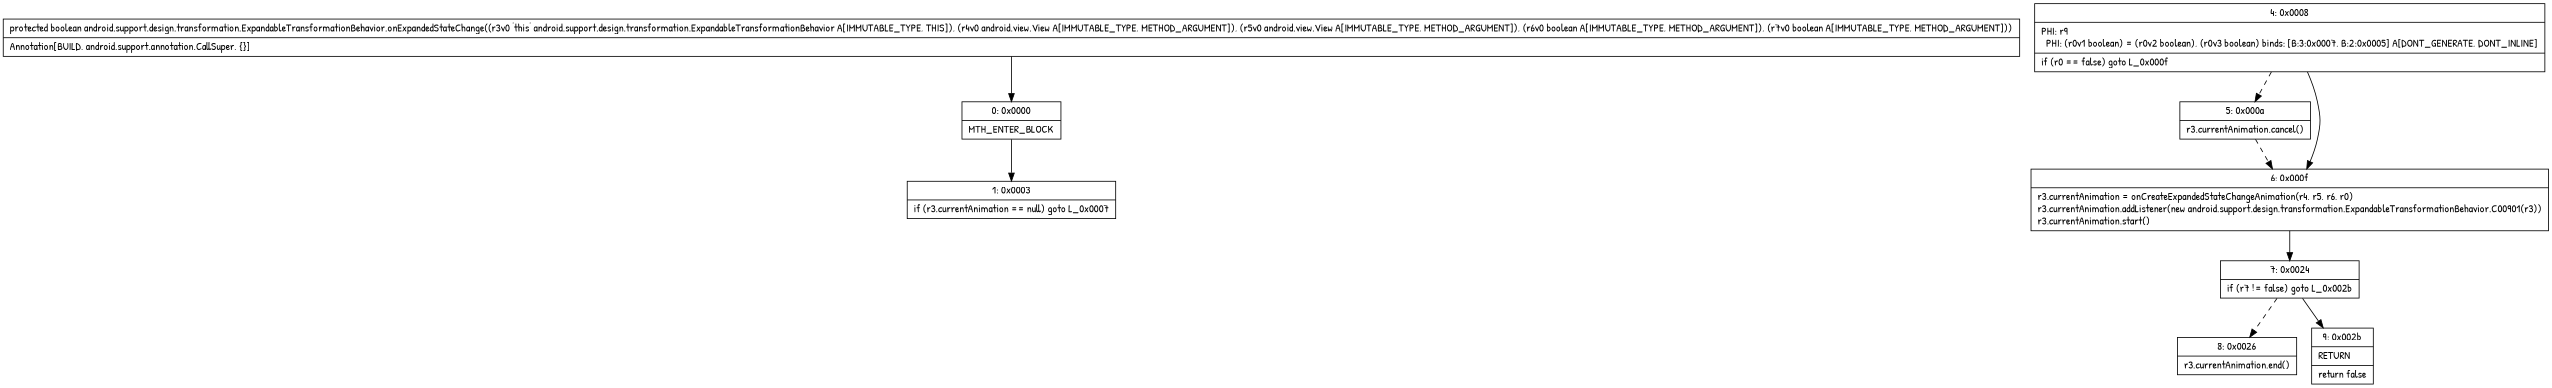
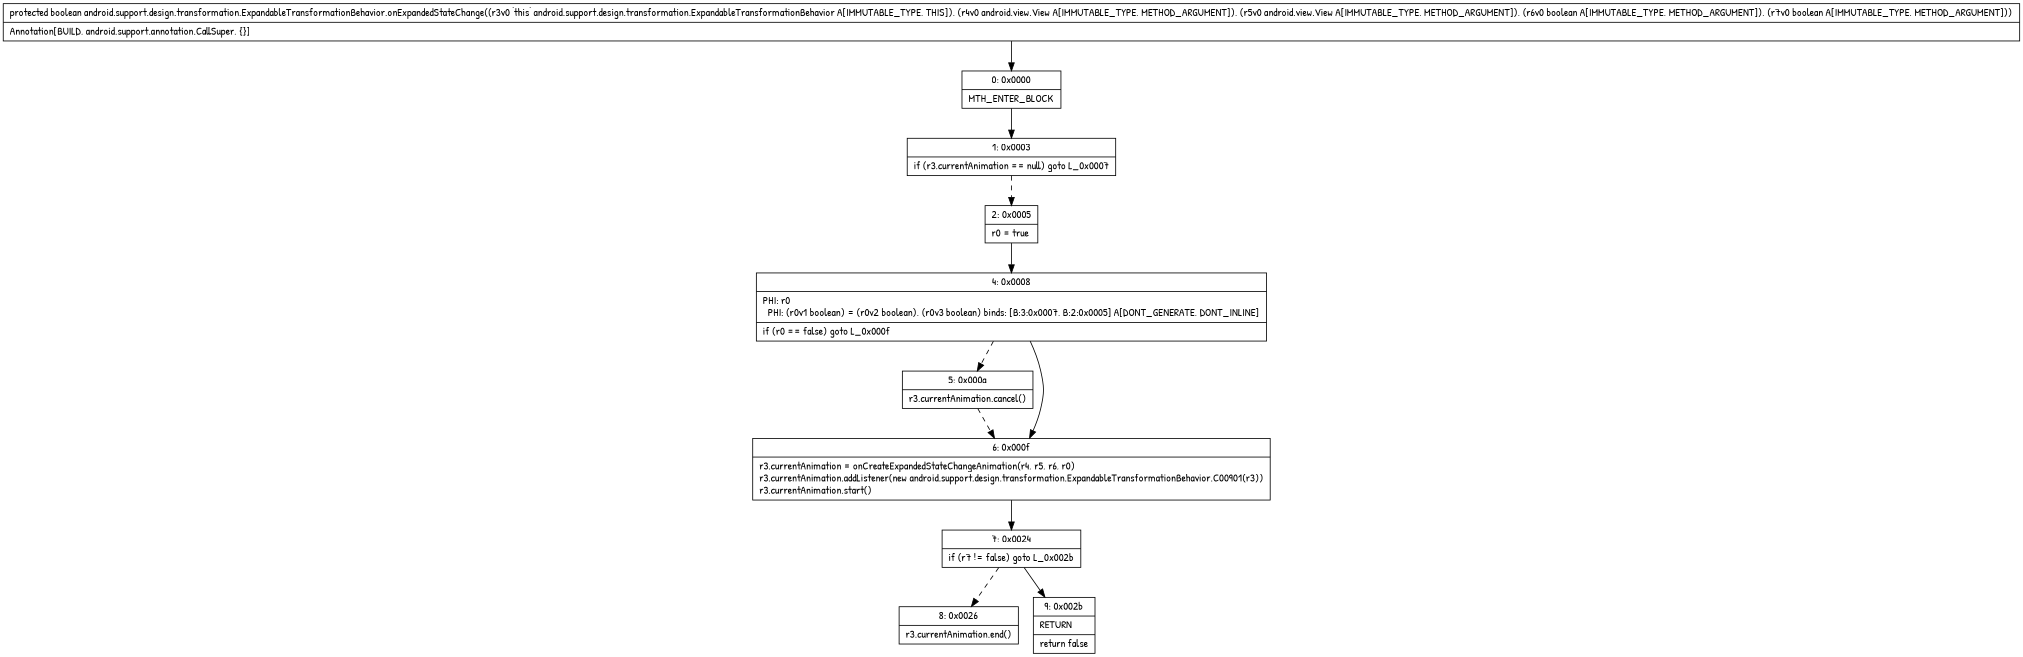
  digraph {
    fontname="Patrick Hand"
    node [fontname="Patrick Hand" shape=record]
    edge [fontname="Patrick Hand"]
    n1 [label="{0\:\ 0x0000|MTH_ENTER_BLOCK\l}"]
    n2 [label="{1\:\ 0x0003|if (r3.currentAnimation == null) goto L_0x0007\l}"]
-   n4 [label="{4\:\ 0x0008|PHI: r9 \l  PHI: (r0v1 boolean) = (r0v2 boolean), (r0v3 boolean) binds: [B:3:0x0007, B:2:0x0005] A[DONT_GENERATE, DONT_INLINE]\l|if (r0 == false) goto L_0x000f\l}"]
+   n3 [label="{2\:\ 0x0005|r0 = true\l}"]
+   n4 [label="{4\:\ 0x0008|PHI: r0 \l  PHI: (r0v1 boolean) = (r0v2 boolean), (r0v3 boolean) binds: [B:3:0x0007, B:2:0x0005] A[DONT_GENERATE, DONT_INLINE]\l|if (r0 == false) goto L_0x000f\l}"]
    n5 [label="{5\:\ 0x000a|r3.currentAnimation.cancel()\l}"]
    n6 [label="{6\:\ 0x000f|r3.currentAnimation = onCreateExpandedStateChangeAnimation(r4, r5, r6, r0)\lr3.currentAnimation.addListener(new android.support.design.transformation.ExpandableTransformationBehavior.C00901(r3))\lr3.currentAnimation.start()\l}"]
    n7 [label="{7\:\ 0x0024|if (r7 != false) goto L_0x002b\l}"]
    n8 [label="{8\:\ 0x0026|r3.currentAnimation.end()\l}"]
    n9 [label="{9\:\ 0x002b|RETURN\l|return false\l}"]
    n10 [label="{protected boolean android.support.design.transformation.ExpandableTransformationBehavior.onExpandedStateChange((r3v0 'this' android.support.design.transformation.ExpandableTransformationBehavior A[IMMUTABLE_TYPE, THIS]), (r4v0 android.view.View A[IMMUTABLE_TYPE, METHOD_ARGUMENT]), (r5v0 android.view.View A[IMMUTABLE_TYPE, METHOD_ARGUMENT]), (r6v0 boolean A[IMMUTABLE_TYPE, METHOD_ARGUMENT]), (r7v0 boolean A[IMMUTABLE_TYPE, METHOD_ARGUMENT]))  | Annotation[BUILD, android.support.annotation.CallSuper, \{\}]\l}"]
    n1 -> n2
+   n2 -> n3 [style=dashed]
+   n3 -> n4
    n4 -> n5 [style=dashed]
    n4 -> n6
    n5 -> n6 [style=dashed]
    n6 -> n7
    n7 -> n8 [style=dashed]
    n7 -> n9
    n10 -> n1
  }
